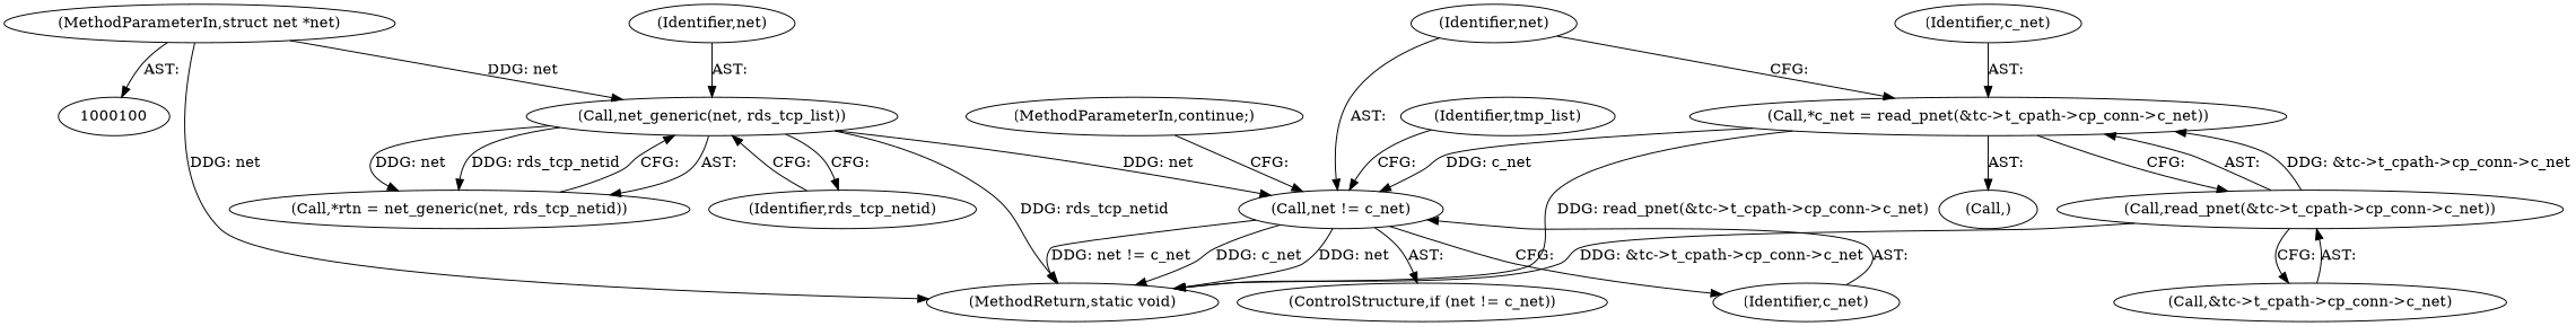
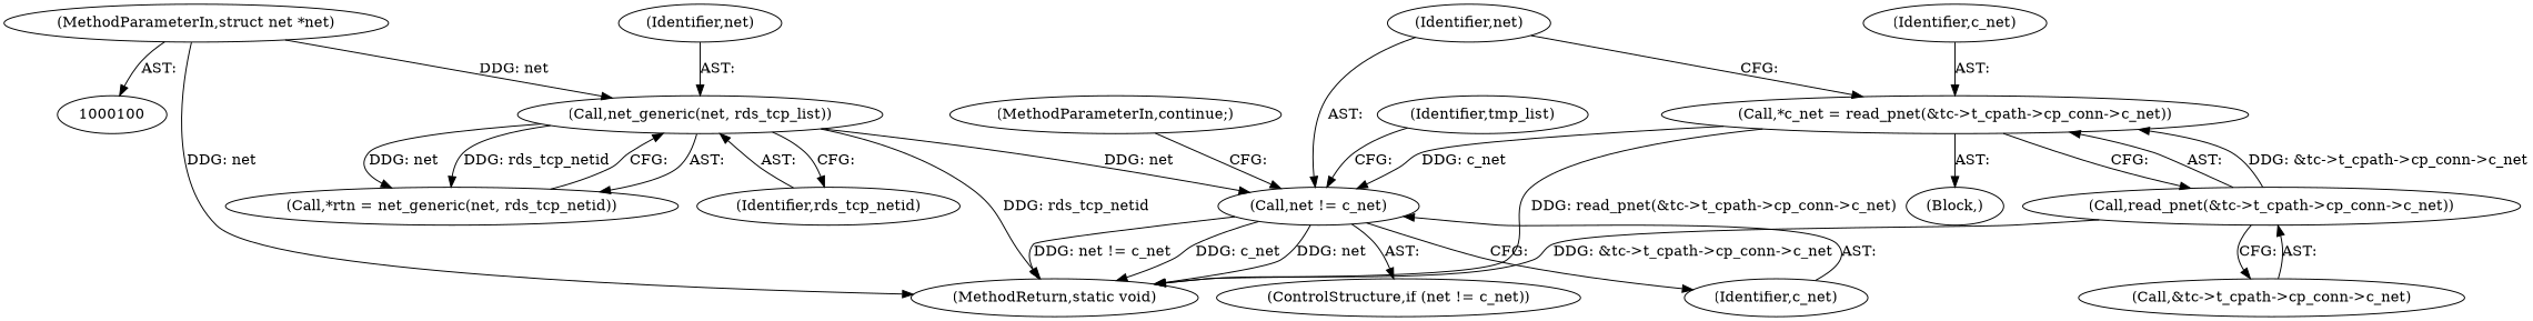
  digraph {
    n1 [label="(Call,net != c_net)"]
    n2 [label="(ControlStructure,if (net != c_net))"]
    n3 [label="(Identifier,c_net)"]
    n4 [label="(MethodReturn,static void)"]
    n5 [label="(Call,net_generic(net, rds_tcp_list))"]
    n6 [label="(Call,*rtn = net_generic(net, rds_tcp_netid))"]
    n7 [label="(Identifier,rds_tcp_netid)"]
    n8 [label="(MethodParameterIn,struct net *net)"]
    1000100
    n10 [label="(Call,*c_net = read_pnet(&tc->t_cpath->cp_conn->c_net))"]
    n11 [label="(Call,read_pnet(&tc->t_cpath->cp_conn->c_net))"]
-   n12 [label="(Call,)"]
+   n12 [label="(Block,)"]
    n13 [label="(Call,&tc->t_cpath->cp_conn->c_net)"]
    n14 [label="(Identifier,tmp_list)"]
    n15 [label="(MethodParameterIn,continue;)"]
    n16 [label="(Identifier,net)"]
    n17 [label="(Identifier,net)"]
    n18 [label="(Identifier,c_net)"]
    n1 -> n2 [label="AST: "]
    n1 -> n3 [label="CFG: "]
    n1 -> n4 [label="DDG: net != c_net"]
    n1 -> n4 [label="DDG: c_net"]
    n1 -> n4 [label="DDG: net"]
    n3 -> n1 [label="AST: "]
    n5 -> n1 [label="DDG: net"]
    n5 -> n4 [label="DDG: rds_tcp_netid"]
    n5 -> n6 [label="AST: "]
    n5 -> n6 [label="DDG: net"]
    n5 -> n6 [label="DDG: rds_tcp_netid"]
    n5 -> n7 [label="CFG: "]
    n6 -> n5 [label="CFG: "]
-   n7 -> n5 [label="CFG: "]
+   n7 -> n5 [label="AST: "]
    n8 -> n4 [label="DDG: net"]
    n8 -> n5 [label="DDG: net"]
    n8 -> 1000100 [label="AST: "]
    n10 -> n1 [label="DDG: c_net"]
    n10 -> n4 [label="DDG: read_pnet(&tc->t_cpath->cp_conn->c_net)"]
    n10 -> n11 [label="CFG: "]
    n10 -> n12 [label="AST: "]
    n11 -> n4 [label="DDG: &tc->t_cpath->cp_conn->c_net"]
    n11 -> n10 [label="AST: "]
    n11 -> n10 [label="DDG: &tc->t_cpath->cp_conn->c_net"]
    n11 -> n13 [label="CFG: "]
    n13 -> n11 [label="AST: "]
    n14 -> n1 [label="CFG: "]
    n15 -> n1 [label="CFG: "]
    n16 -> n5 [label="AST: "]
    n17 -> n1 [label="AST: "]
    n17 -> n10 [label="CFG: "]
    n18 -> n10 [label="AST: "]
  }
